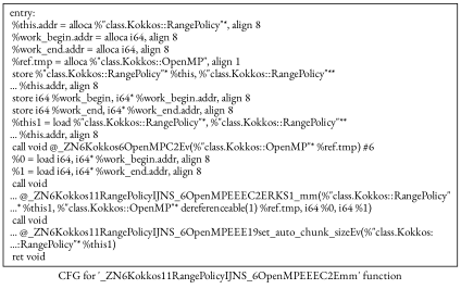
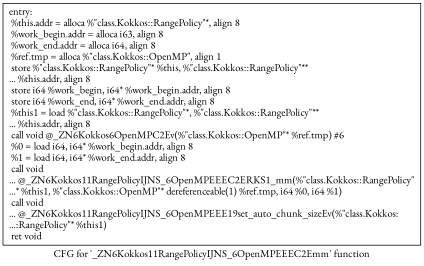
  digraph {
    label="CFG for '_ZN6Kokkos11RangePolicyIJNS_6OpenMPEEEC2Emm' function"
    fontname="EB Garamond"
-   n1 [label="{entry:\l  %this.addr = alloca %\"class.Kokkos::RangePolicy\"*, align 8\l  %work_begin.addr = alloca i64, align 8\l  %work_end.addr = alloca i64, align 8\l  %ref.tmp = alloca %\"class.Kokkos::OpenMP\", align 1\l  store %\"class.Kokkos::RangePolicy\"* %this, %\"class.Kokkos::RangePolicy\"**\l... %this.addr, align 8\l  store i64 %work_begin, i64* %work_begin.addr, align 8\l  store i64 %work_end, i64* %work_end.addr, align 8\l  %this1 = load %\"class.Kokkos::RangePolicy\"*, %\"class.Kokkos::RangePolicy\"**\l... %this.addr, align 8\l  call void @_ZN6Kokkos6OpenMPC2Ev(%\"class.Kokkos::OpenMP\"* %ref.tmp) #6\l  %0 = load i64, i64* %work_begin.addr, align 8\l  %1 = load i64, i64* %work_end.addr, align 8\l  call void\l... @_ZN6Kokkos11RangePolicyIJNS_6OpenMPEEEC2ERKS1_mm(%\"class.Kokkos::RangePolicy\"\l...* %this1, %\"class.Kokkos::OpenMP\"* dereferenceable(1) %ref.tmp, i64 %0, i64 %1)\l  call void\l... @_ZN6Kokkos11RangePolicyIJNS_6OpenMPEEE19set_auto_chunk_sizeEv(%\"class.Kokkos:\l...:RangePolicy\"* %this1)\l  ret void\l}" shape=record fontname="EB Garamond"]
+   n1 [label="{entry:\l  %this.addr = alloca %\"class.Kokkos::RangePolicy\"*, align 8\l  %work_begin.addr = alloca i63, align 8\l  %work_end.addr = alloca i64, align 8\l  %ref.tmp = alloca %\"class.Kokkos::OpenMP\", align 1\l  store %\"class.Kokkos::RangePolicy\"* %this, %\"class.Kokkos::RangePolicy\"**\l... %this.addr, align 8\l  store i64 %work_begin, i64* %work_begin.addr, align 8\l  store i64 %work_end, i64* %work_end.addr, align 8\l  %this1 = load %\"class.Kokkos::RangePolicy\"*, %\"class.Kokkos::RangePolicy\"**\l... %this.addr, align 8\l  call void @_ZN6Kokkos6OpenMPC2Ev(%\"class.Kokkos::OpenMP\"* %ref.tmp) #6\l  %0 = load i64, i64* %work_begin.addr, align 8\l  %1 = load i64, i64* %work_end.addr, align 8\l  call void\l... @_ZN6Kokkos11RangePolicyIJNS_6OpenMPEEEC2ERKS1_mm(%\"class.Kokkos::RangePolicy\"\l...* %this1, %\"class.Kokkos::OpenMP\"* dereferenceable(1) %ref.tmp, i64 %0, i64 %1)\l  call void\l... @_ZN6Kokkos11RangePolicyIJNS_6OpenMPEEE19set_auto_chunk_sizeEv(%\"class.Kokkos:\l...:RangePolicy\"* %this1)\l  ret void\l}" shape=record fontname="EB Garamond"]
  }
